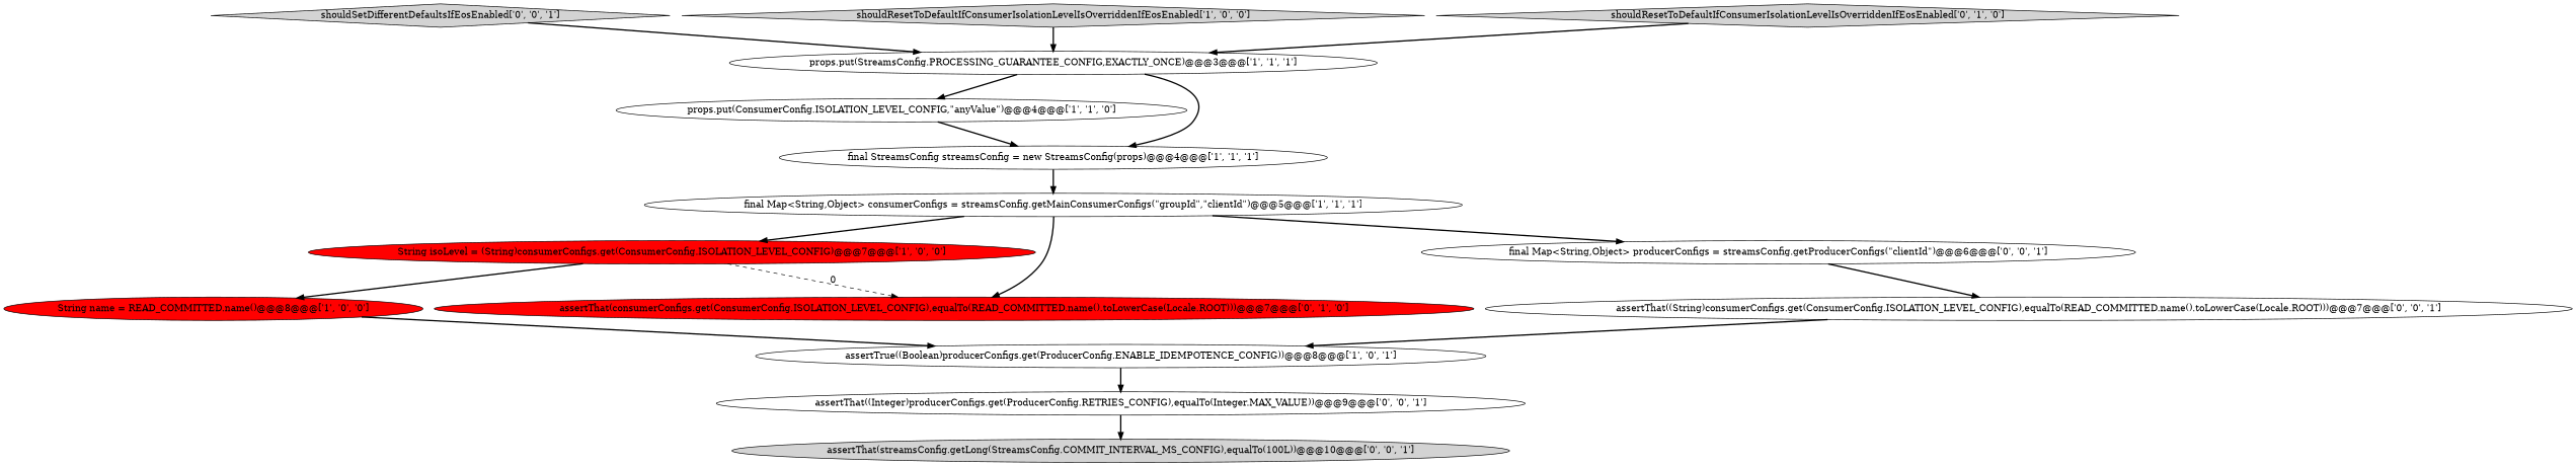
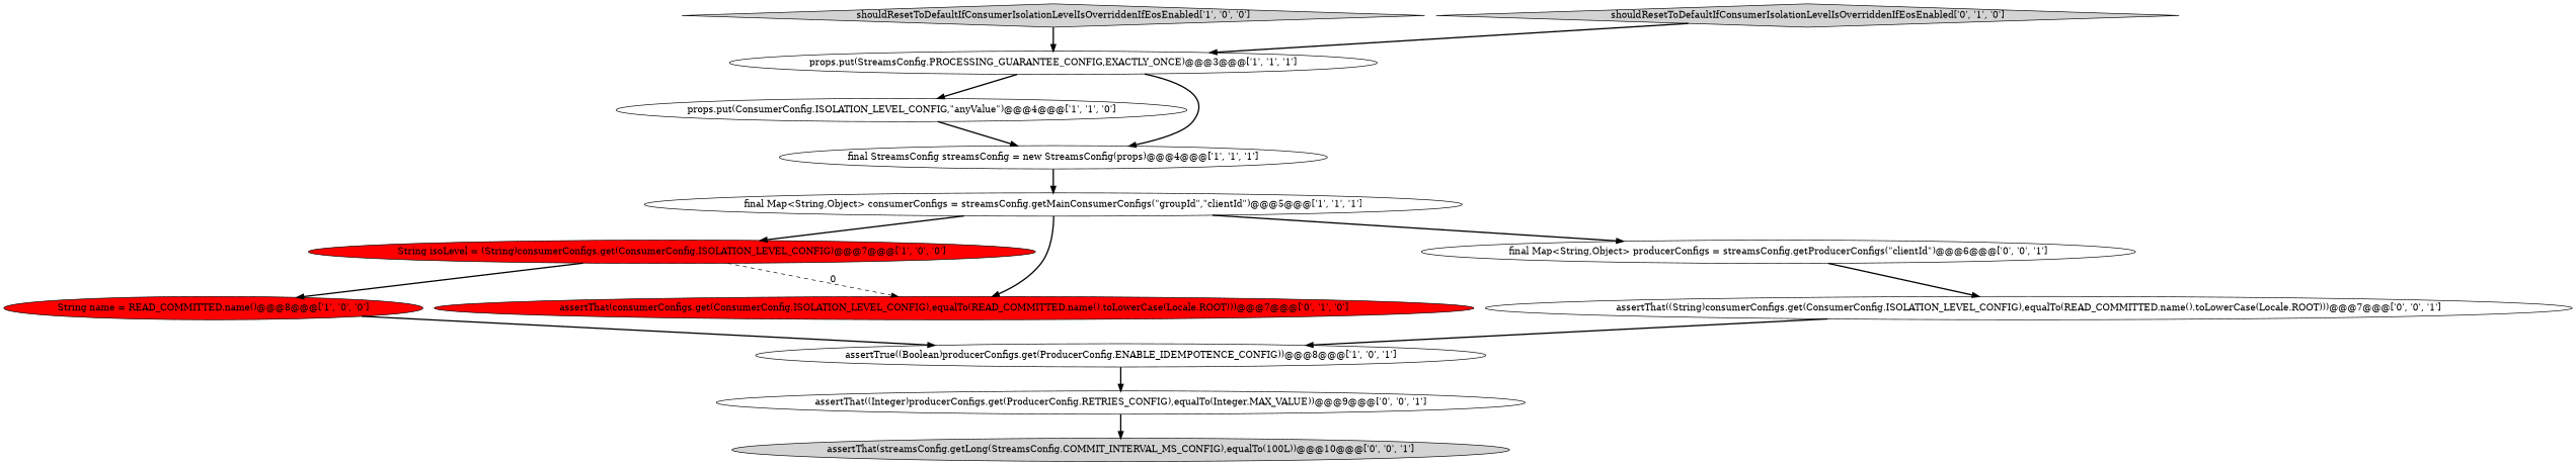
  digraph {
    node [fillcolor=white shape=ellipse style=filled]
    edge [style=bold]
    n1 [label="final Map<String,Object> consumerConfigs = streamsConfig.getMainConsumerConfigs(\"groupId\",\"clientId\")@@@5@@@['1', '1', '1']"]
    n2 [fillcolor=red label="String isoLevel = (String)consumerConfigs.get(ConsumerConfig.ISOLATION_LEVEL_CONFIG)@@@7@@@['1', '0', '0']"]
    n3 [fillcolor=red label="assertThat(consumerConfigs.get(ConsumerConfig.ISOLATION_LEVEL_CONFIG),equalTo(READ_COMMITTED.name().toLowerCase(Locale.ROOT)))@@@7@@@['0', '1', '0']"]
    n4 [label="final Map<String,Object> producerConfigs = streamsConfig.getProducerConfigs(\"clientId\")@@@6@@@['0', '0', '1']"]
    n5 [fillcolor=lightgray label="assertThat(streamsConfig.getLong(StreamsConfig.COMMIT_INTERVAL_MS_CONFIG),equalTo(100L))@@@10@@@['0', '0', '1']"]
-   n6 [fillcolor=lightgray label="shouldSetDifferentDefaultsIfEosEnabled['0', '0', '1']" shape=diamond]
    n7 [label="props.put(StreamsConfig.PROCESSING_GUARANTEE_CONFIG,EXACTLY_ONCE)@@@3@@@['1', '1', '1']"]
    n8 [fillcolor=red label="String name = READ_COMMITTED.name()@@@8@@@['1', '0', '0']"]
    n9 [label="assertTrue((Boolean)producerConfigs.get(ProducerConfig.ENABLE_IDEMPOTENCE_CONFIG))@@@8@@@['1', '0', '1']"]
    n10 [fillcolor=lightgray label="shouldResetToDefaultIfConsumerIsolationLevelIsOverriddenIfEosEnabled['1', '0', '0']" shape=diamond]
    n11 [label="assertThat((Integer)producerConfigs.get(ProducerConfig.RETRIES_CONFIG),equalTo(Integer.MAX_VALUE))@@@9@@@['0', '0', '1']"]
    n12 [fillcolor=lightgray label="shouldResetToDefaultIfConsumerIsolationLevelIsOverriddenIfEosEnabled['0', '1', '0']" shape=diamond]
    n13 [label="props.put(ConsumerConfig.ISOLATION_LEVEL_CONFIG,\"anyValue\")@@@4@@@['1', '1', '0']"]
    n14 [label="final StreamsConfig streamsConfig = new StreamsConfig(props)@@@4@@@['1', '1', '1']"]
    n15 [label="assertThat((String)consumerConfigs.get(ConsumerConfig.ISOLATION_LEVEL_CONFIG),equalTo(READ_COMMITTED.name().toLowerCase(Locale.ROOT)))@@@7@@@['0', '0', '1']"]
    n1 -> n2
    n1 -> n3
    n1 -> n4
    n2 -> n3 [label=0 style=dashed]
    n2 -> n8
    n4 -> n15
-   n6 -> n7
    n7 -> n13
    n7 -> n14
    n8 -> n9
    n9 -> n11
    n10 -> n7
    n11 -> n5
    n12 -> n7
    n13 -> n14
    n14 -> n1
    n15 -> n9
  }
